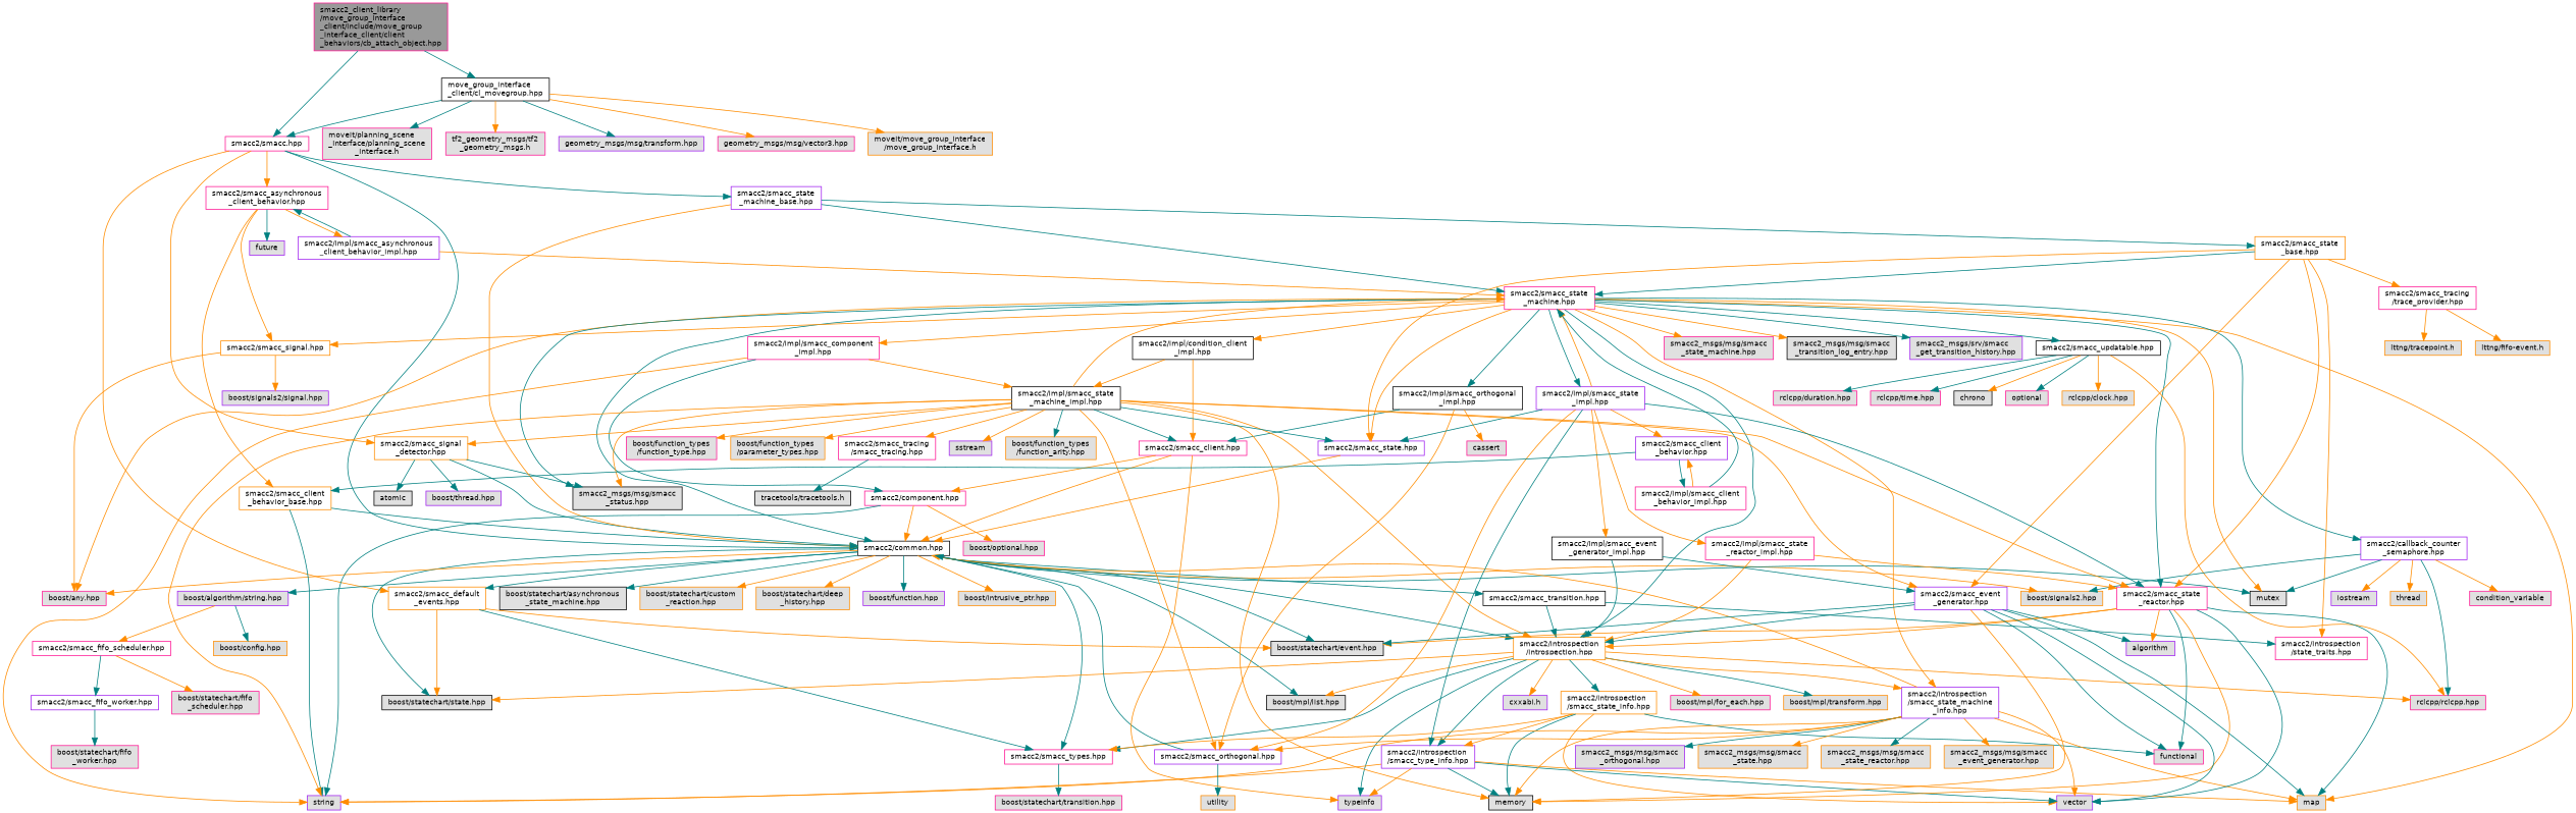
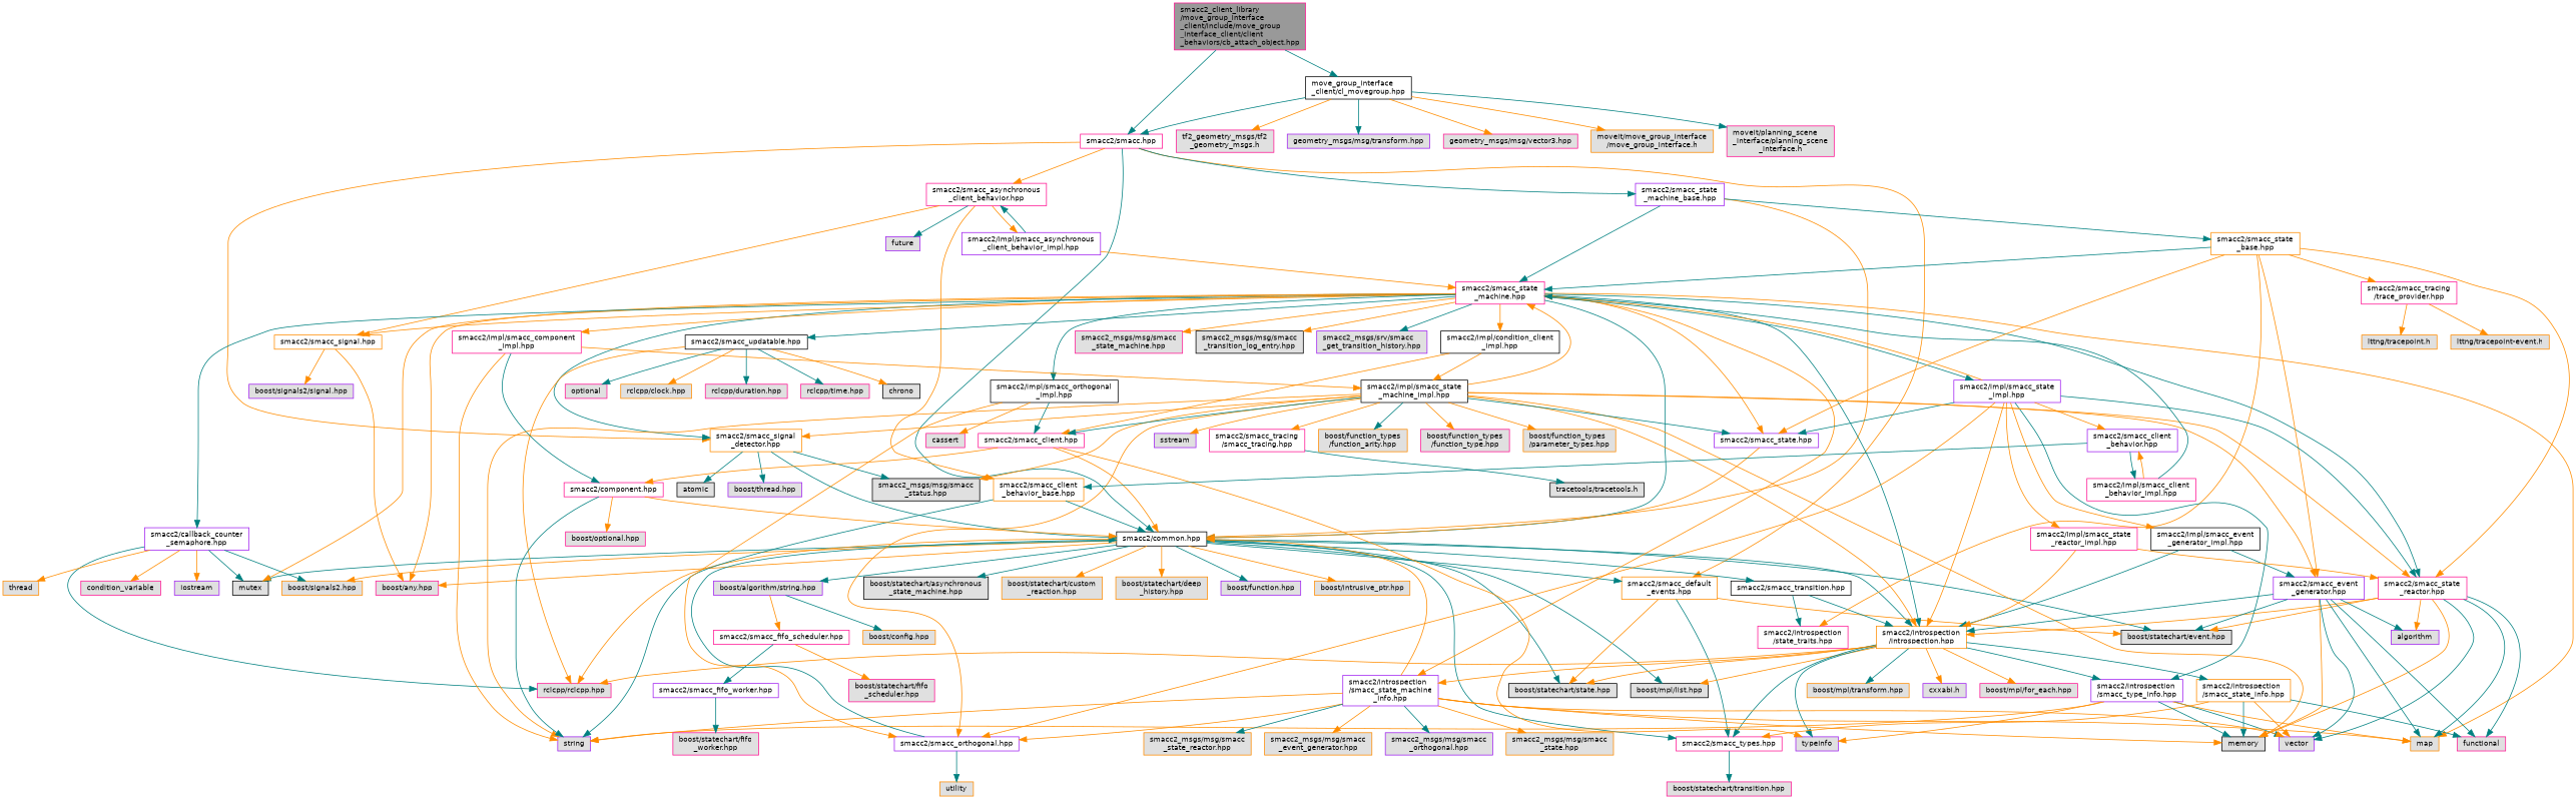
  digraph {
    node [color=deeppink fillcolor="#E0E0E0" fontname=Helvetica fontsize=10 shape=box style=filled]
    edge [color=darkorange fontname=Helvetica fontsize=10 labelfontname=Helvetica labelfontsize=10 style=solid]
    n1 [fillcolor=grey60 fontcolor=black height=0.2 label="smacc2_client_library\l/move_group_interface\l_client/include/move_group\l_interface_client/client\l_behaviors/cb_attach_object.hpp" width=0.4]
    n2 [color=black fillcolor=white height=0.2 label="move_group_interface\l_client/cl_movegroup.hpp" width=0.4]
    n3 [fillcolor=white height=0.2 label="smacc2/smacc.hpp" width=0.4]
    n4 [color=darkorange height=0.2 label="moveit/move_group_interface\l/move_group_interface.h" width=0.4]
    n5 [height=0.2 label="moveit/planning_scene\l_interface/planning_scene\l_interface.h" width=0.4]
    n6 [height=0.2 label="tf2_geometry_msgs/tf2\l_geometry_msgs.h" width=0.4]
    n7 [color=purple height=0.2 label="geometry_msgs/msg/transform.hpp" width=0.4]
    n8 [height=0.2 label="geometry_msgs/msg/vector3.hpp" width=0.4]
    n9 [color=black fillcolor=white height=0.2 label="smacc2/common.hpp" width=0.4]
    n10 [color=darkorange fillcolor=white height=0.2 label="smacc2/smacc_default\l_events.hpp" width=0.4]
    n11 [fillcolor=white height=0.2 label="smacc2/smacc_asynchronous\l_client_behavior.hpp" width=0.4]
    n12 [color=darkorange fillcolor=white height=0.2 label="smacc2/smacc_signal\l_detector.hpp" width=0.4]
    n13 [color=purple fillcolor=white height=0.2 label="smacc2/smacc_state\l_machine_base.hpp" width=0.4]
    n14 [color=black height=0.2 label="boost/statechart/asynchronous\l_state_machine.hpp" width=0.4]
    n15 [color=darkorange height=0.2 label="boost/statechart/custom\l_reaction.hpp" width=0.4]
    n16 [color=darkorange height=0.2 label="boost/statechart/deep\l_history.hpp" width=0.4]
    n17 [color=black height=0.2 label="boost/statechart/event.hpp" width=0.4]
    n18 [color=black height=0.2 label="boost/statechart/state.hpp" width=0.4]
    n19 [color=purple height=0.2 label="boost/algorithm/string.hpp" width=0.4]
    n20 [height=0.2 label="boost/any.hpp" width=0.4]
    n21 [color=purple height=0.2 label="boost/function.hpp" width=0.4]
    n22 [color=darkorange height=0.2 label="boost/intrusive_ptr.hpp" width=0.4]
    n23 [color=black height=0.2 label="boost/mpl/list.hpp" width=0.4]
    n24 [color=darkorange height=0.2 label="boost/signals2.hpp" width=0.4]
    n25 [color=black height=0.2 label=mutex width=0.4]
    n26 [height=0.2 label="rclcpp/rclcpp.hpp" width=0.4]
    n27 [color=darkorange fillcolor=white height=0.2 label="smacc2/introspection\l/introspection.hpp" width=0.4]
    n28 [fillcolor=white height=0.2 label="smacc2/smacc_types.hpp" width=0.4]
    n29 [color=black fillcolor=white height=0.2 label="smacc2/smacc_transition.hpp" width=0.4]
    n30 [color=purple height=0.2 label=future width=0.4]
    n31 [color=darkorange fillcolor=white height=0.2 label="smacc2/smacc_client\l_behavior_base.hpp" width=0.4]
    n32 [color=darkorange fillcolor=white height=0.2 label="smacc2/smacc_signal.hpp" width=0.4]
    n33 [color=purple fillcolor=white height=0.2 label="smacc2/impl/smacc_asynchronous\l_client_behavior_impl.hpp" width=0.4]
    n34 [color=black height=0.2 label="smacc2_msgs/msg/smacc\l_status.hpp" width=0.4]
    n35 [color=black height=0.2 label=atomic width=0.4]
    n36 [color=purple height=0.2 label="boost/thread.hpp" width=0.4]
    n37 [fillcolor=white height=0.2 label="smacc2/smacc_state\l_machine.hpp" width=0.4]
    n38 [color=darkorange fillcolor=white height=0.2 label="smacc2/smacc_state\l_base.hpp" width=0.4]
    n39 [color=darkorange height=0.2 label="boost/config.hpp" width=0.4]
    n40 [fillcolor=white height=0.2 label="smacc2/smacc_fifo_scheduler.hpp" width=0.4]
    n41 [height=0.2 label="boost/mpl/for_each.hpp" width=0.4]
    n42 [color=darkorange height=0.2 label="boost/mpl/transform.hpp" width=0.4]
    n43 [color=purple height=0.2 label=typeinfo width=0.4]
    n44 [color=darkorange fillcolor=white height=0.2 label="smacc2/introspection\l/smacc_state_info.hpp" width=0.4]
    n45 [color=purple fillcolor=white height=0.2 label="smacc2/introspection\l/smacc_type_info.hpp" width=0.4]
    n46 [color=purple height=0.2 label="cxxabi.h" width=0.4]
    n47 [color=purple fillcolor=white height=0.2 label="smacc2/introspection\l/smacc_state_machine\l_info.hpp" width=0.4]
    n48 [height=0.2 label="boost/statechart/transition.hpp" width=0.4]
    n49 [height=0.2 label="boost/statechart/fifo\l_scheduler.hpp" width=0.4]
    n50 [color=purple fillcolor=white height=0.2 label="smacc2/smacc_fifo_worker.hpp" width=0.4]
    n51 [fillcolor=white height=0.2 label="smacc2/introspection\l/state_traits.hpp" width=0.4]
    n52 [height=0.2 label=functional width=0.4]
    n53 [color=black height=0.2 label=memory width=0.4]
    n54 [color=purple height=0.2 label=vector width=0.4]
    n55 [color=darkorange height=0.2 label=map width=0.4]
    n56 [color=purple height=0.2 label=string width=0.4]
    n57 [color=purple fillcolor=white height=0.2 label="smacc2/smacc_orthogonal.hpp" width=0.4]
    n58 [color=darkorange height=0.2 label="smacc2_msgs/msg/smacc\l_event_generator.hpp" width=0.4]
    n59 [color=purple height=0.2 label="smacc2_msgs/msg/smacc\l_orthogonal.hpp" width=0.4]
    n60 [color=darkorange height=0.2 label="smacc2_msgs/msg/smacc\l_state.hpp" width=0.4]
    n61 [color=darkorange height=0.2 label="smacc2_msgs/msg/smacc\l_state_reactor.hpp" width=0.4]
    n62 [color=darkorange height=0.2 label=utility width=0.4]
    n63 [height=0.2 label="boost/statechart/fifo\l_worker.hpp" width=0.4]
    n64 [color=purple height=0.2 label="boost/signals2/signal.hpp" width=0.4]
    n65 [color=black fillcolor=white height=0.2 label="smacc2/smacc_updatable.hpp" width=0.4]
    n66 [height=0.2 label="smacc2_msgs/msg/smacc\l_state_machine.hpp" width=0.4]
    n67 [color=black height=0.2 label="smacc2_msgs/msg/smacc\l_transition_log_entry.hpp" width=0.4]
    n68 [color=purple height=0.2 label="smacc2_msgs/srv/smacc\l_get_transition_history.hpp" width=0.4]
    n69 [color=purple fillcolor=white height=0.2 label="smacc2/callback_counter\l_semaphore.hpp" width=0.4]
    n70 [color=purple fillcolor=white height=0.2 label="smacc2/smacc_state.hpp" width=0.4]
    n71 [fillcolor=white height=0.2 label="smacc2/smacc_state\l_reactor.hpp" width=0.4]
    n72 [color=black fillcolor=white height=0.2 label="smacc2/impl/condition_client\l_impl.hpp" width=0.4]
    n73 [fillcolor=white height=0.2 label="smacc2/impl/smacc_component\l_impl.hpp" width=0.4]
    n74 [color=black fillcolor=white height=0.2 label="smacc2/impl/smacc_orthogonal\l_impl.hpp" width=0.4]
    n75 [color=purple fillcolor=white height=0.2 label="smacc2/impl/smacc_state\l_impl.hpp" width=0.4]
    n76 [color=black height=0.2 label=chrono width=0.4]
    n77 [height=0.2 label=optional width=0.4]
    n78 [color=darkorange height=0.2 label="rclcpp/clock.hpp" width=0.4]
    n79 [height=0.2 label="rclcpp/duration.hpp" width=0.4]
    n80 [height=0.2 label="rclcpp/time.hpp" width=0.4]
    n81 [height=0.2 label=condition_variable width=0.4]
    n82 [color=purple height=0.2 label=iostream width=0.4]
    n83 [color=darkorange height=0.2 label=thread width=0.4]
    n84 [color=purple height=0.2 label=algorithm width=0.4]
    n85 [color=black fillcolor=white height=0.2 label="smacc2/impl/smacc_state\l_machine_impl.hpp" width=0.4]
    n86 [fillcolor=white height=0.2 label="smacc2/smacc_client.hpp" width=0.4]
    n87 [fillcolor=white height=0.2 label="smacc2/component.hpp" width=0.4]
    n88 [height=0.2 label=cassert width=0.4]
    n89 [color=purple fillcolor=white height=0.2 label="smacc2/smacc_client\l_behavior.hpp" width=0.4]
    n90 [color=black fillcolor=white height=0.2 label="smacc2/impl/smacc_event\l_generator_impl.hpp" width=0.4]
    n91 [fillcolor=white height=0.2 label="smacc2/impl/smacc_state\l_reactor_impl.hpp" width=0.4]
    n92 [color=purple height=0.2 label=sstream width=0.4]
    n93 [color=purple fillcolor=white height=0.2 label="smacc2/smacc_event\l_generator.hpp" width=0.4]
    n94 [color=darkorange height=0.2 label="boost/function_types\l/function_arity.hpp" width=0.4]
    n95 [height=0.2 label="boost/function_types\l/function_type.hpp" width=0.4]
    n96 [color=darkorange height=0.2 label="boost/function_types\l/parameter_types.hpp" width=0.4]
    n97 [fillcolor=white height=0.2 label="smacc2/smacc_tracing\l/smacc_tracing.hpp" width=0.4]
    n98 [color=black height=0.2 label="tracetools/tracetools.h" width=0.4]
    n99 [height=0.2 label="boost/optional.hpp" width=0.4]
    n100 [fillcolor=white height=0.2 label="smacc2/impl/smacc_client\l_behavior_impl.hpp" width=0.4]
    n101 [fillcolor=white height=0.2 label="smacc2/smacc_tracing\l/trace_provider.hpp" width=0.4]
    n102 [color=darkorange height=0.2 label="lttng/tracepoint.h" width=0.4]
-   n103 [color=darkorange height=0.2 label="lttng/fifo-event.h" width=0.4]
+   n103 [color=darkorange height=0.2 label="lttng/tracepoint-event.h" width=0.4]
    n1 -> n2 [color=teal]
    n1 -> n3 [color=teal]
    n2 -> n3 [color=teal]
    n2 -> n4
    n2 -> n5 [color=teal]
    n2 -> n6
    n2 -> n7 [color=teal]
    n2 -> n8
    n3 -> n9 [color=teal]
    n3 -> n10
    n3 -> n11
    n3 -> n12
    n3 -> n13 [color=teal]
    n9 -> n10 [color=teal]
    n9 -> n14 [color=teal]
    n9 -> n15
    n9 -> n16
    n9 -> n17 [color=teal]
    n9 -> n18 [color=teal]
    n9 -> n19 [color=teal]
    n9 -> n20
    n9 -> n21 [color=teal]
    n9 -> n22
    n9 -> n23 [color=teal]
    n9 -> n24
    n9 -> n25 [color=teal]
+   n9 -> n26
    n9 -> n27 [color=teal]
    n9 -> n28 [color=teal]
    n9 -> n29 [color=teal]
    n10 -> n17
    n10 -> n18
    n10 -> n28 [color=teal]
    n11 -> n30 [color=teal]
    n11 -> n31
    n11 -> n32
    n11 -> n33
    n12 -> n9 [color=teal]
    n12 -> n34 [color=teal]
    n12 -> n35 [color=teal]
    n12 -> n36 [color=teal]
    n13 -> n9
    n13 -> n37 [color=teal]
    n13 -> n38 [color=teal]
    n19 -> n39 [color=teal]
    n19 -> n40
    n27 -> n18
    n27 -> n23
    n27 -> n26
    n27 -> n28 [color=teal]
    n27 -> n41
    n27 -> n42 [color=teal]
    n27 -> n43 [color=teal]
    n27 -> n44 [color=teal]
    n27 -> n45 [color=teal]
    n27 -> n46
    n27 -> n47
    n28 -> n48 [color=teal]
    n29 -> n27 [color=teal]
    n29 -> n51 [color=teal]
    n31 -> n9 [color=teal]
    n31 -> n56 [color=teal]
    n32 -> n20
    n32 -> n64
    n33 -> n11 [color=teal]
    n33 -> n37
    n37 -> n9 [color=teal]
    n37 -> n20
    n37 -> n25
    n37 -> n27 [color=teal]
    n37 -> n32
-   n37 -> n34 [color=teal]
+   n37 -> n12 [color=teal]
    n37 -> n47
    n37 -> n55
    n37 -> n65 [color=teal]
    n37 -> n66
    n37 -> n67
    n37 -> n68 [color=teal]
    n37 -> n69 [color=teal]
    n37 -> n70
    n37 -> n71 [color=teal]
    n37 -> n72
    n37 -> n73
    n37 -> n74 [color=teal]
    n37 -> n75 [color=teal]
    n38 -> n37 [color=teal]
    n38 -> n51
    n38 -> n70
    n38 -> n71
    n38 -> n93
    n38 -> n101
    n40 -> n49
    n40 -> n50 [color=teal]
    n44 -> n28
-   n44 -> n45
    n44 -> n52 [color=teal]
    n44 -> n53 [color=teal]
    n44 -> n54
    n45 -> n43
    n45 -> n53 [color=teal]
    n45 -> n54 [color=teal]
    n45 -> n55
    n45 -> n56
    n47 -> n9
    n47 -> n53
    n47 -> n54
    n47 -> n55
    n47 -> n56
    n47 -> n57
    n47 -> n58
    n47 -> n59 [color=teal]
    n47 -> n60
    n47 -> n61 [color=teal]
    n50 -> n63 [color=teal]
    n57 -> n9 [color=teal]
    n57 -> n62 [color=teal]
    n65 -> n26
    n65 -> n76
    n65 -> n77 [color=teal]
    n65 -> n78
    n65 -> n79 [color=teal]
    n65 -> n80 [color=teal]
    n69 -> n24 [color=teal]
    n69 -> n25 [color=teal]
    n69 -> n26 [color=teal]
    n69 -> n81
    n69 -> n82
    n69 -> n83
    n70 -> n9
    n71 -> n17
    n71 -> n27
    n71 -> n52 [color=teal]
    n71 -> n53
    n71 -> n54 [color=teal]
    n71 -> n55 [color=teal]
    n71 -> n84
    n72 -> n85
    n72 -> n86
    n73 -> n56
    n73 -> n85
    n73 -> n87 [color=teal]
    n74 -> n57
    n74 -> n86 [color=teal]
    n74 -> n88
+   n75 -> n27
    n75 -> n37
    n75 -> n45 [color=teal]
    n75 -> n57
    n75 -> n70 [color=teal]
    n75 -> n71 [color=teal]
    n75 -> n89
    n75 -> n90
    n75 -> n91
    n85 -> n12
    n85 -> n27
    n85 -> n34
    n85 -> n37
    n85 -> n53
    n85 -> n56
    n85 -> n57
    n85 -> n70 [color=teal]
    n85 -> n71
    n85 -> n86 [color=teal]
    n85 -> n92
    n85 -> n93
    n85 -> n94 [color=teal]
    n85 -> n95
    n85 -> n96
    n85 -> n97
    n86 -> n9
    n86 -> n43
    n86 -> n87
    n87 -> n9
    n87 -> n56 [color=teal]
    n87 -> n99
    n89 -> n31 [color=teal]
    n89 -> n100 [color=teal]
    n90 -> n27 [color=teal]
    n90 -> n93 [color=teal]
    n91 -> n27
    n91 -> n71
    n93 -> n17 [color=teal]
    n93 -> n27 [color=teal]
    n93 -> n52 [color=teal]
    n93 -> n53
    n93 -> n54 [color=teal]
    n93 -> n55 [color=teal]
    n93 -> n84 [color=teal]
    n97 -> n98 [color=teal]
    n100 -> n37 [color=teal]
    n100 -> n89
    n101 -> n102
    n101 -> n103
  }
